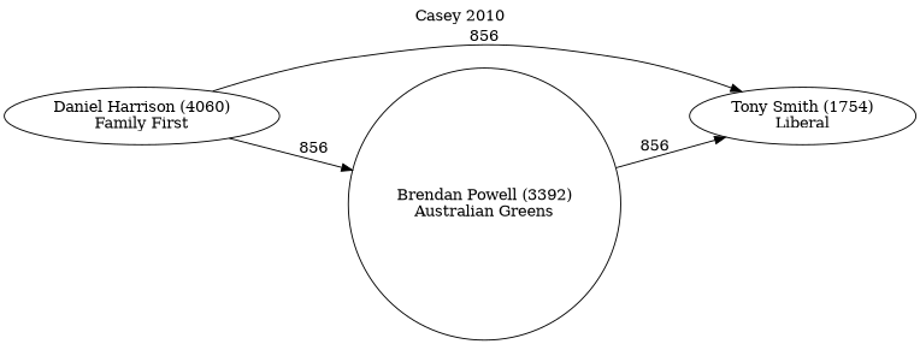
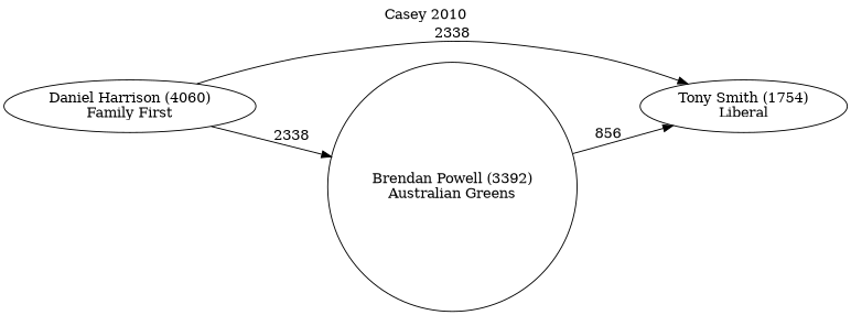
  digraph {
    label="Casey 2010"
    labelloc=t
    mclimit=10
    rankdir=LR
    node [shape=ellipse]
    n1 [label="Tony Smith (1754)\nLiberal"]
    n2 [label="Brendan Powell (3392)\nAustralian Greens" shape=circle]
    n3 [label="Daniel Harrison (4060)\nFamily First"]
    n2 -> n1 [label=856]
-   n3 -> n1 [label=856]
-   n3 -> n2 [label=856]
+   n3 -> n1 [label=2338]
+   n3 -> n2 [label=2338]
  }
